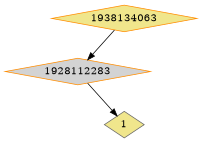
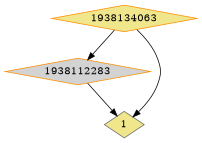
  strict digraph {
    node [color=darkorange fillcolor=khaki shape=diamond style=filled]
-   1938112283 [fillcolor=lightgrey label=1928112283]
+   1938112283 [fillcolor=lightgrey]
    1 [color=gray40]
    1938134063
    1938112283 -> 1
    1938134063 -> 1938112283
+   1938134063 -> 1
  }
